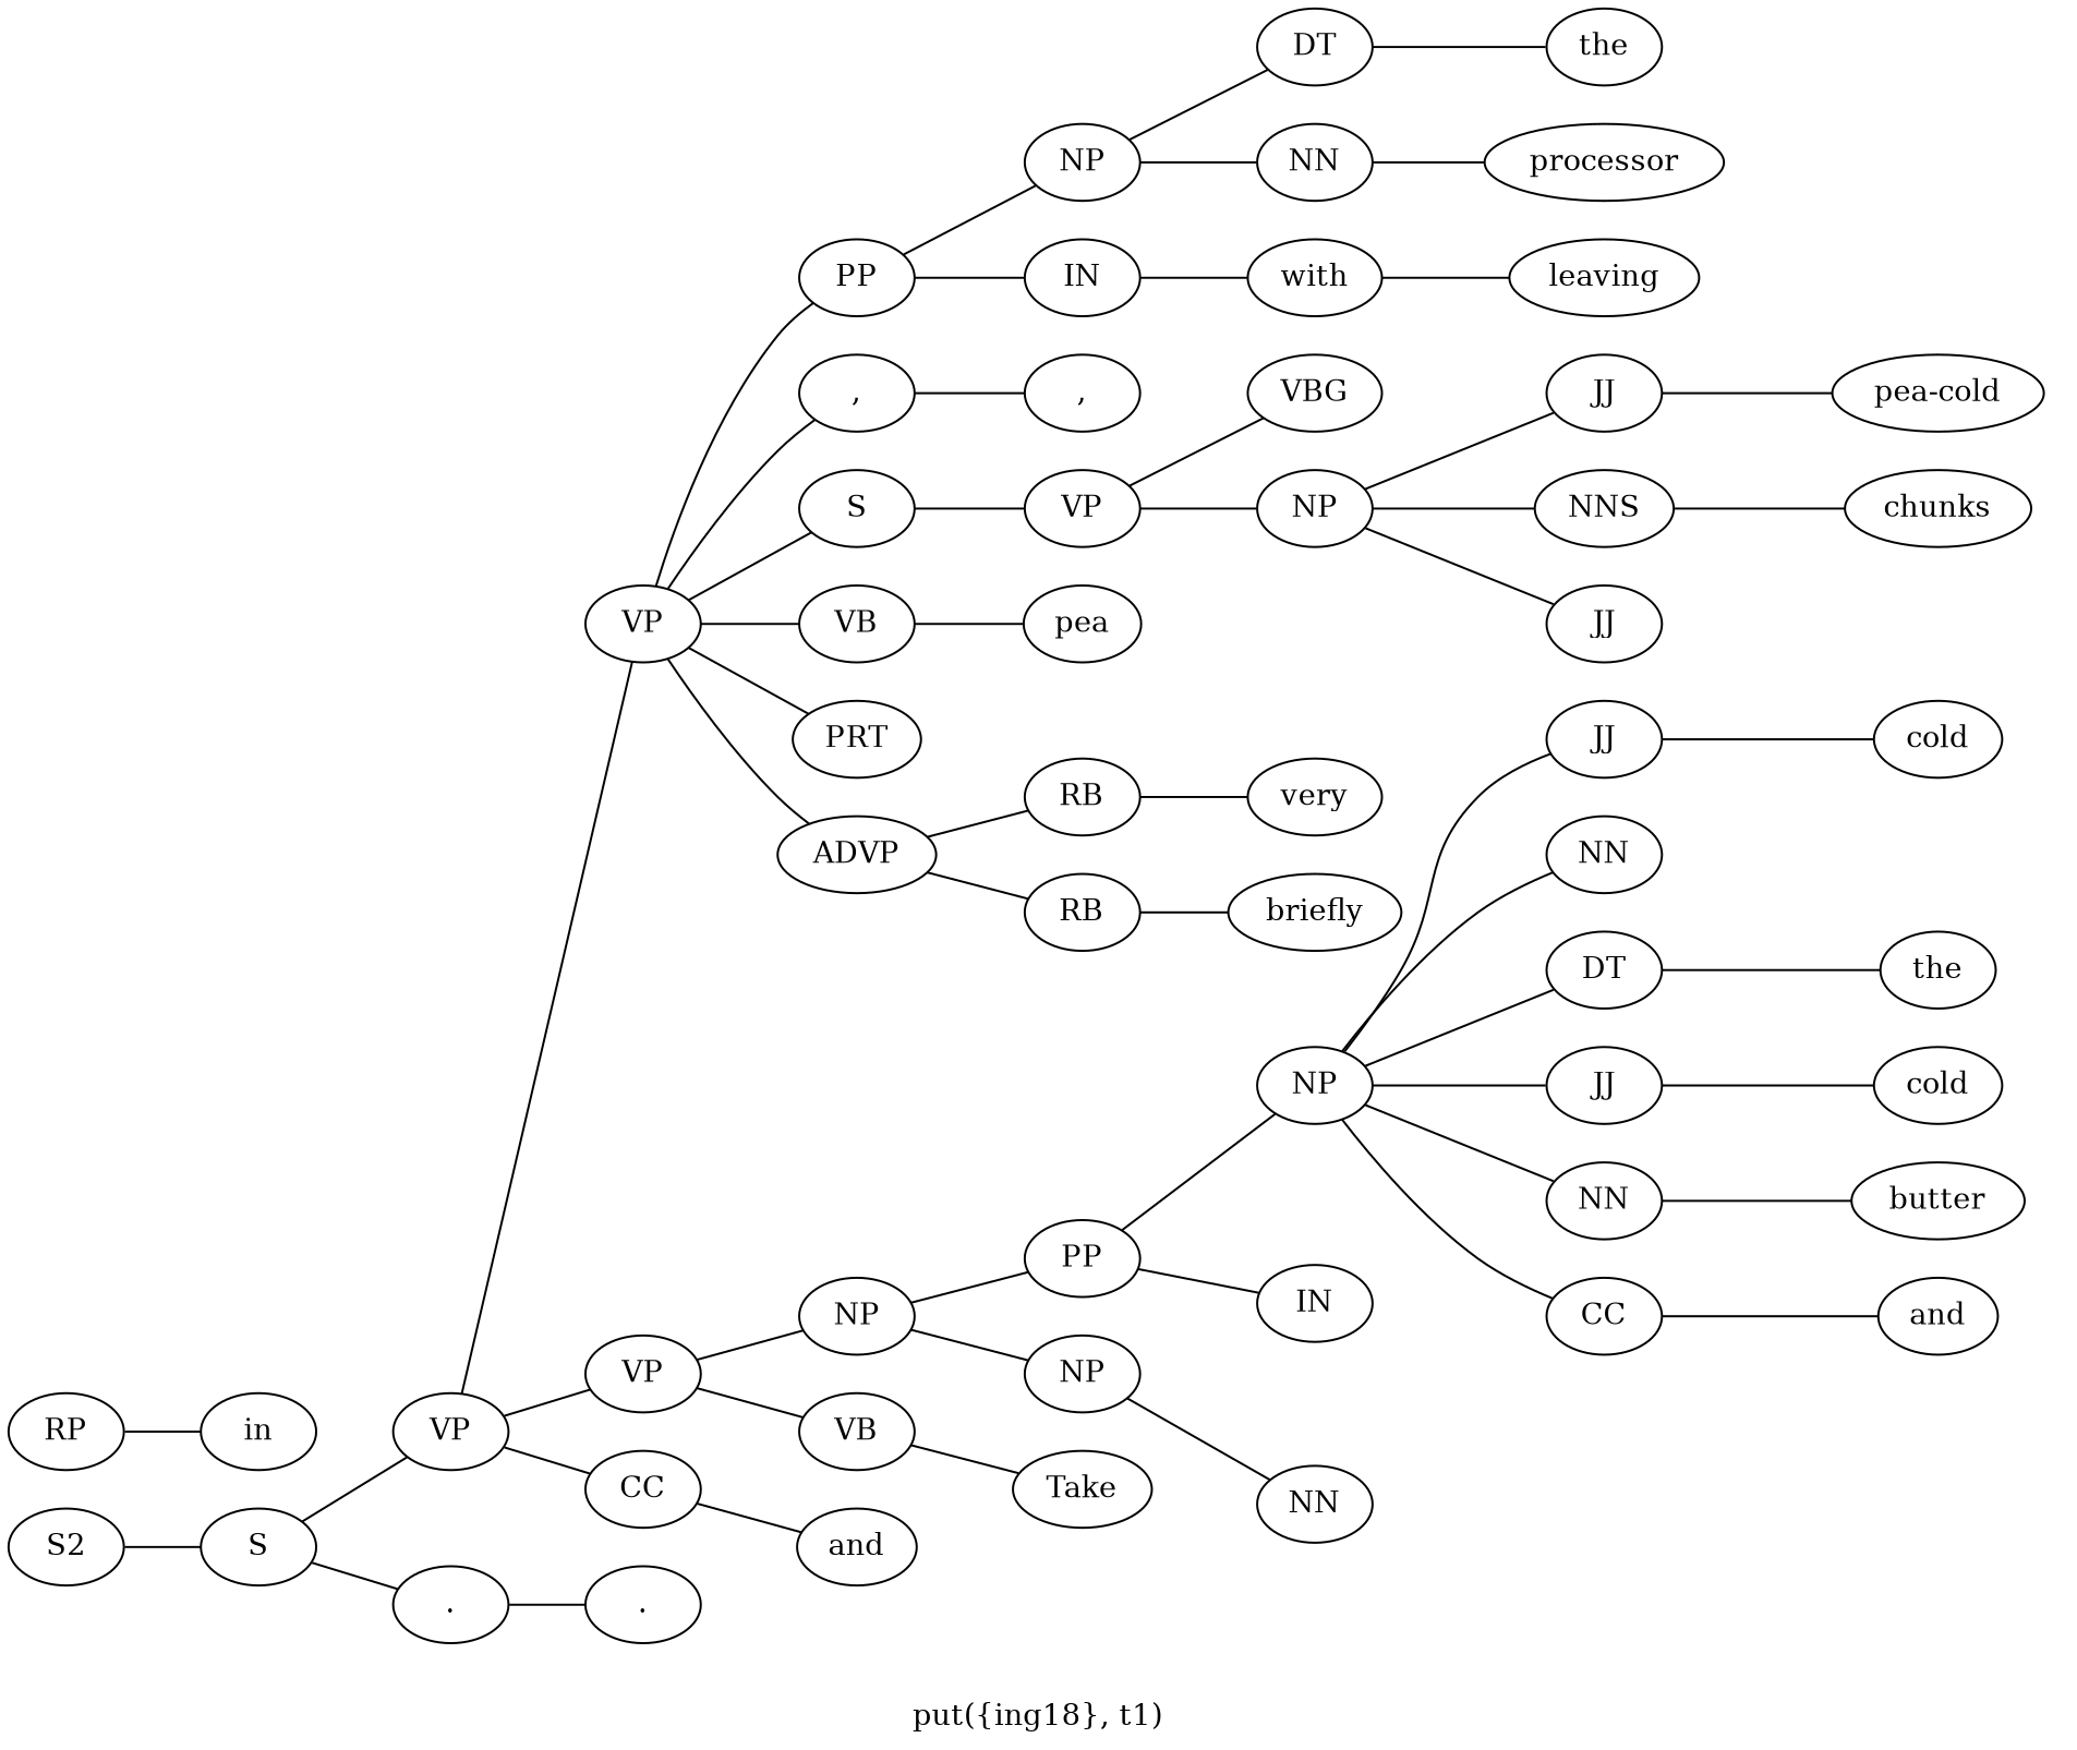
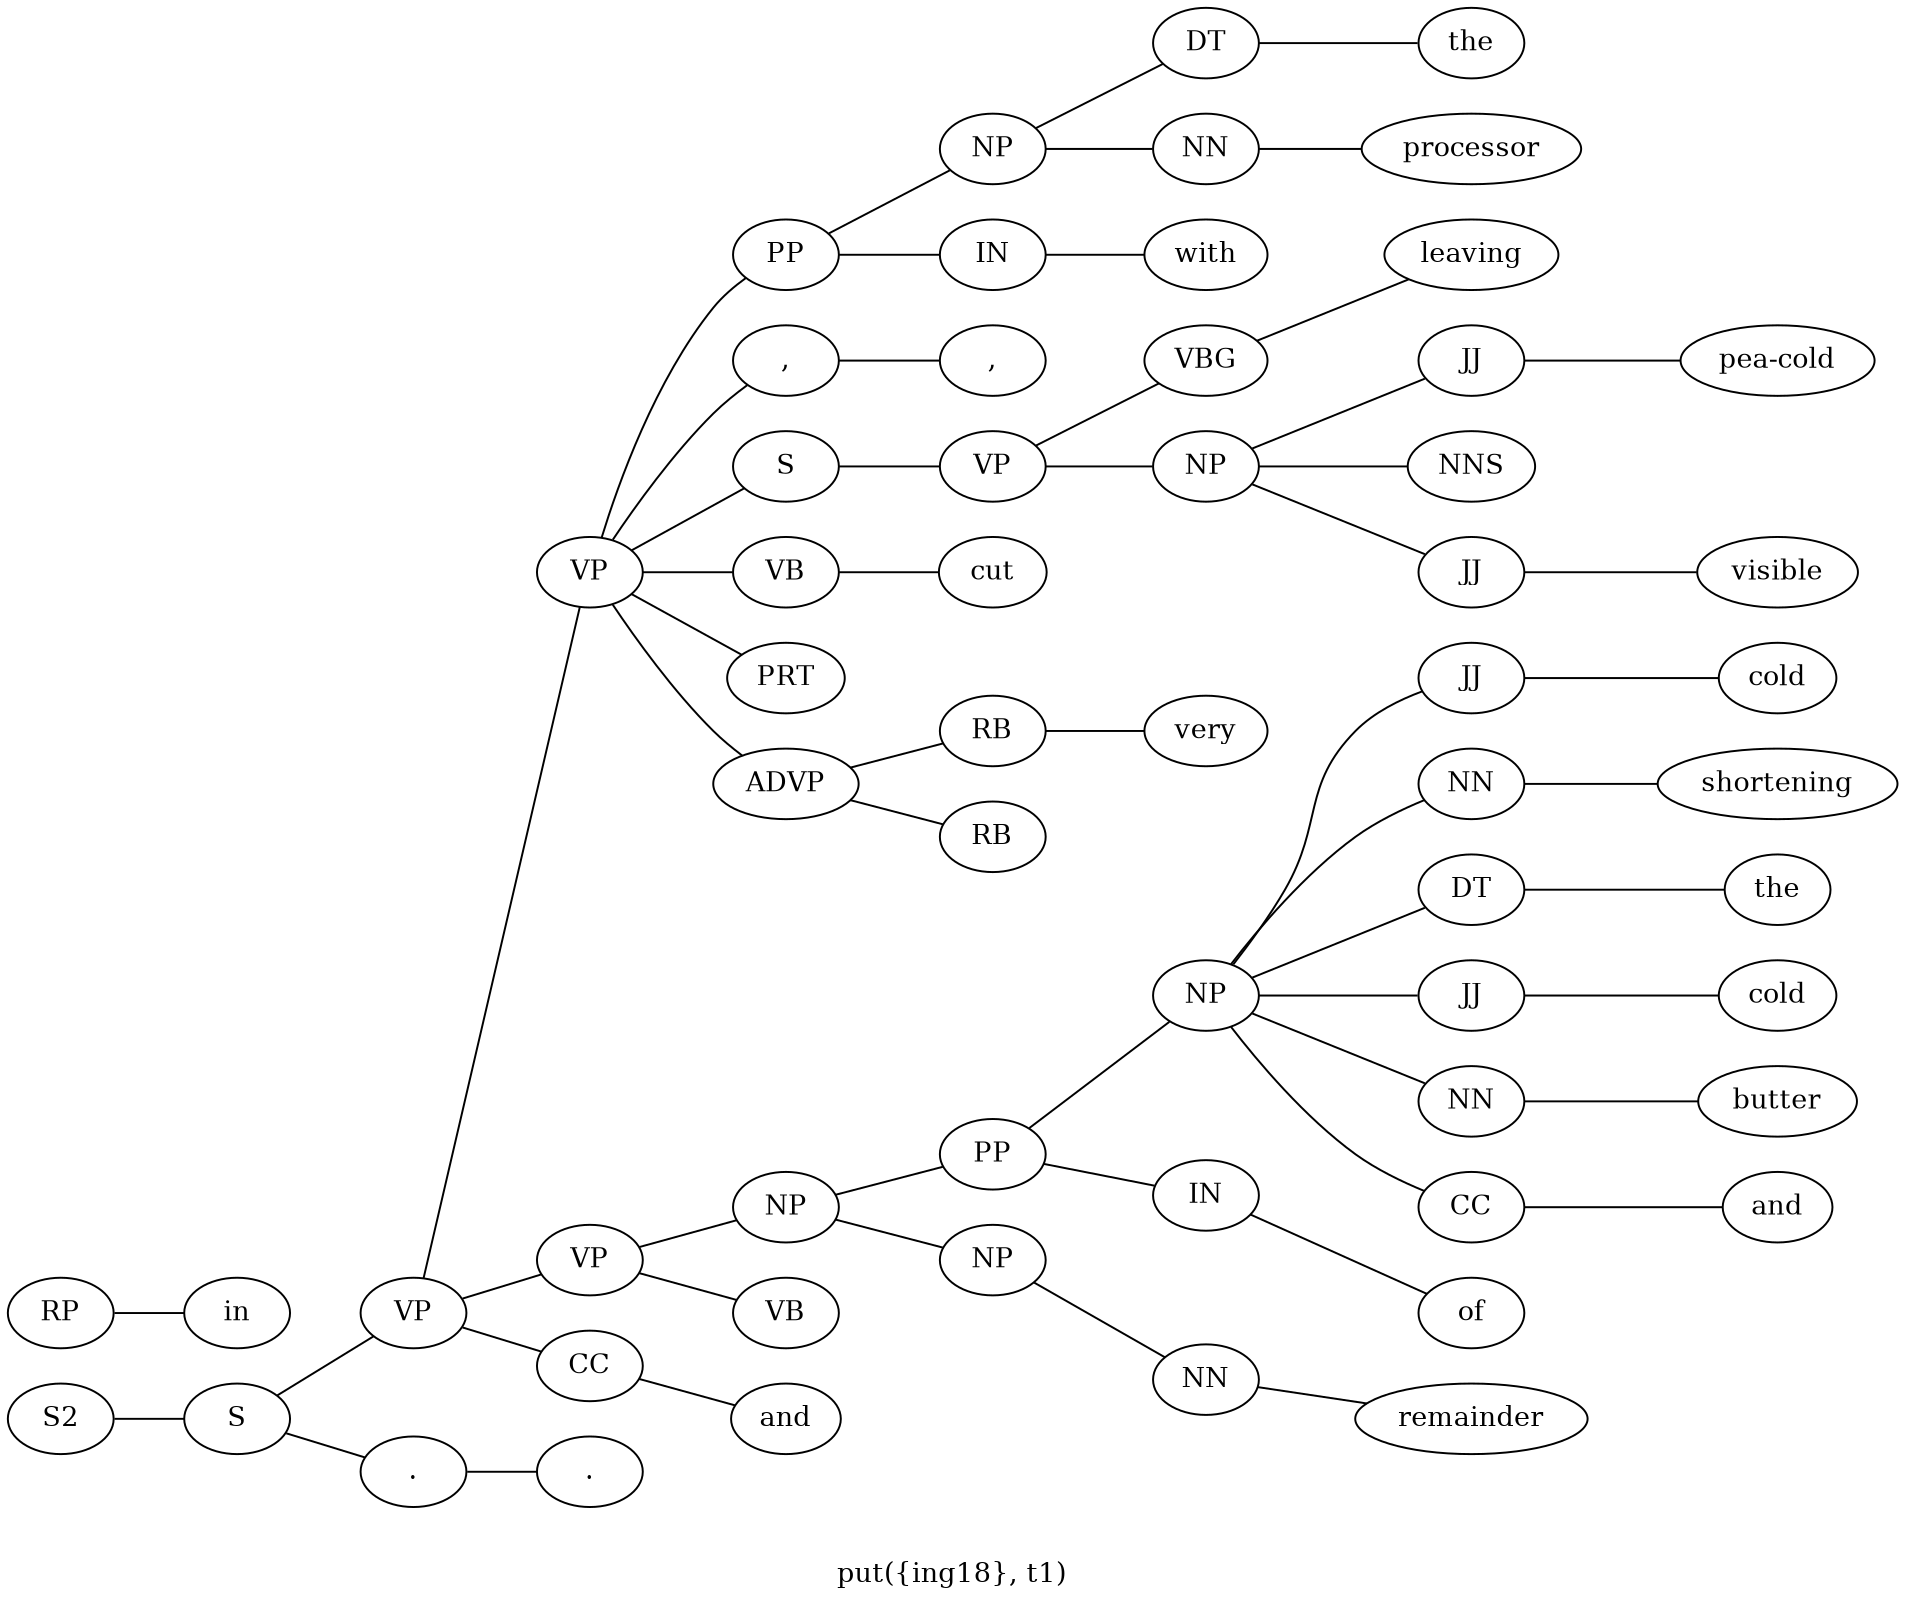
  graph {
    label="put({ing18}, t1)"
    rankdir=LR
    n1 [label=S2]
    n2 [label=S]
    n3 [label=VP]
    n4 [label="."]
    n5 [label=VP]
    n6 [label=CC]
    n7 [label=VP]
    n8 [label="."]
    n9 [label=VB]
    n10 [label=NP]
    n11 [label=and]
    n12 [label=VB]
    n13 [label=PRT]
    n14 [label=ADVP]
    n15 [label=PP]
    n16 [label=","]
    n17 [label=S]
-   n18 [label=Take]
    n19 [label=NP]
    n20 [label=PP]
    n21 [label=NN]
    n22 [label=IN]
    n23 [label=NP]
+   n24 [label=remainder]
+   n25 [label=of]
    n26 [label=DT]
    n27 [label=JJ]
    n28 [label=NN]
    n29 [label=CC]
    n30 [label=JJ]
    n31 [label=NN]
    n32 [label=the]
    n33 [label=cold]
    n34 [label=butter]
    n35 [label=and]
    n36 [label=cold]
-   n38 [label=pea]
+   n37 [label=shortening]
+   n38 [label=cut]
    n39 [label=RB]
    n40 [label=RB]
    n41 [label=IN]
    n42 [label=NP]
    n43 [label=","]
    n44 [label=VP]
    n45 [label=RP]
    n46 [label=in]
    n47 [label=very]
-   n48 [label=briefly]
    n49 [label=with]
    n50 [label=DT]
    n51 [label=NN]
    n52 [label=the]
    n53 [label=processor]
    n54 [label=VBG]
    n55 [label=NP]
    n56 [label=leaving]
    n57 [label=JJ]
    n58 [label=JJ]
    n59 [label=NNS]
+   n60 [label=visible]
    n61 [label="pea-cold"]
-   n62 [label=chunks]
    n1 -- n2
    n2 -- n3
    n2 -- n4
    n3 -- n5
    n3 -- n6
    n3 -- n7
    n4 -- n8
    n5 -- n9
    n5 -- n10
    n6 -- n11
    n7 -- n12
    n7 -- n13
    n7 -- n14
    n7 -- n15
    n7 -- n16
    n7 -- n17
-   n9 -- n18
    n10 -- n19
    n10 -- n20
    n12 -- n38
    n14 -- n39
    n14 -- n40
    n15 -- n41
    n15 -- n42
    n16 -- n43
    n17 -- n44
    n19 -- n21
    n20 -- n22
    n20 -- n23
+   n21 -- n24
+   n22 -- n25
    n23 -- n26
    n23 -- n27
    n23 -- n28
    n23 -- n29
    n23 -- n30
    n23 -- n31
    n26 -- n32
    n27 -- n33
    n28 -- n34
    n29 -- n35
    n30 -- n36
+   n31 -- n37
    n39 -- n47
-   n40 -- n48
    n41 -- n49
    n42 -- n50
    n42 -- n51
    n44 -- n54
    n44 -- n55
    n45 -- n46
    n50 -- n52
    n51 -- n53
-   n49 -- n56
+   n54 -- n56
    n55 -- n57
    n55 -- n58
    n55 -- n59
+   n57 -- n60
    n58 -- n61
-   n59 -- n62
  }
